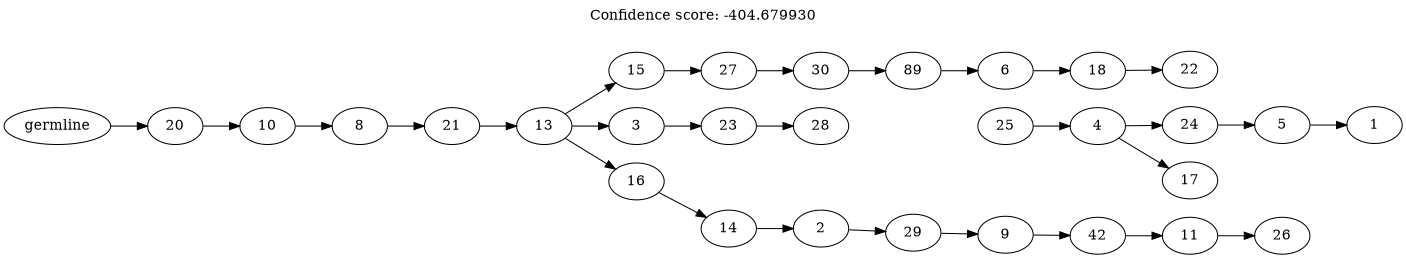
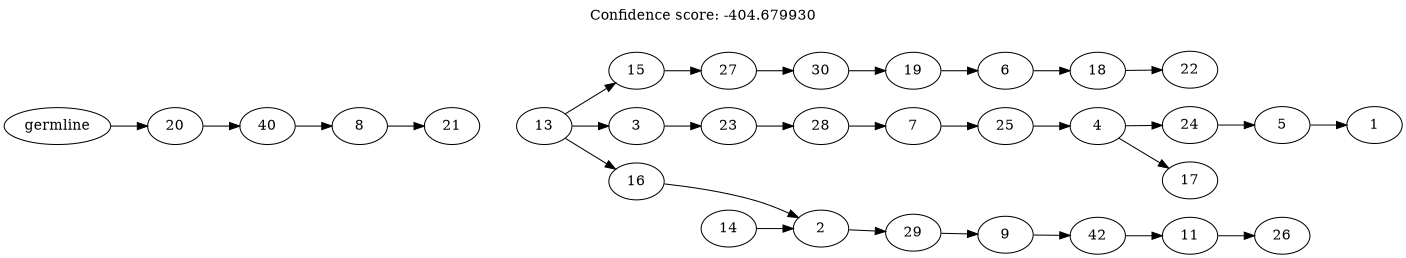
  digraph {
    label="Confidence score: -404.679930"
    labelloc=t
    rankdir=LR
    n1 [label=18]
    n2 [label=22]
    n3 [label=6]
-   n4 [label=89]
+   n4 [label=19]
    n5 [label=30]
    n6 [label=27]
    n7 [label=15]
    n8 [label=5]
    n9 [label=1]
    n10 [label=24]
    n11 [label=4]
    n12 [label=17]
    n13 [label=25]
+   n14 [label=7]
    n15 [label=28]
    n16 [label=23]
    n17 [label=3]
    n18 [label=11]
    n19 [label=26]
    n20 [label=42]
    n21 [label=9]
    n22 [label=29]
    n23 [label=2]
    n24 [label=14]
    n25 [label=16]
    n26 [label=13]
    n27 [label=21]
    n28 [label=8]
-   n29 [label=10]
+   n29 [label=40]
    n30 [label=20]
    n31 [label=germline]
    n1 -> n2
    n3 -> n1
    n4 -> n3
    n5 -> n4
    n6 -> n5
    n7 -> n6
    n8 -> n9
    n10 -> n8
    n11 -> n10
    n11 -> n12
    n13 -> n11
+   n14 -> n13
+   n15 -> n14
    n16 -> n15
    n17 -> n16
    n18 -> n19
    n20 -> n18
    n21 -> n20
    n22 -> n21
    n23 -> n22
    n24 -> n23
-   n25 -> n24
+   n25 -> n23
    n26 -> n7
    n26 -> n17
    n26 -> n25
-   n27 -> n26
    n28 -> n27
    n29 -> n28
    n30 -> n29
    n31 -> n30
  }
